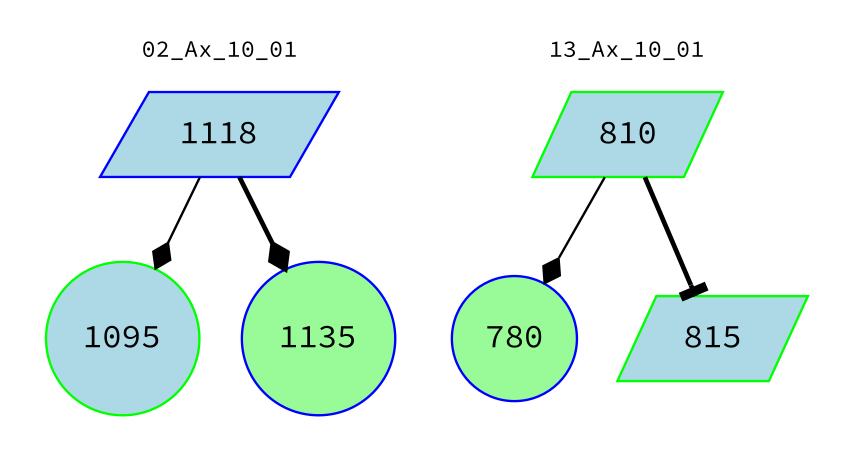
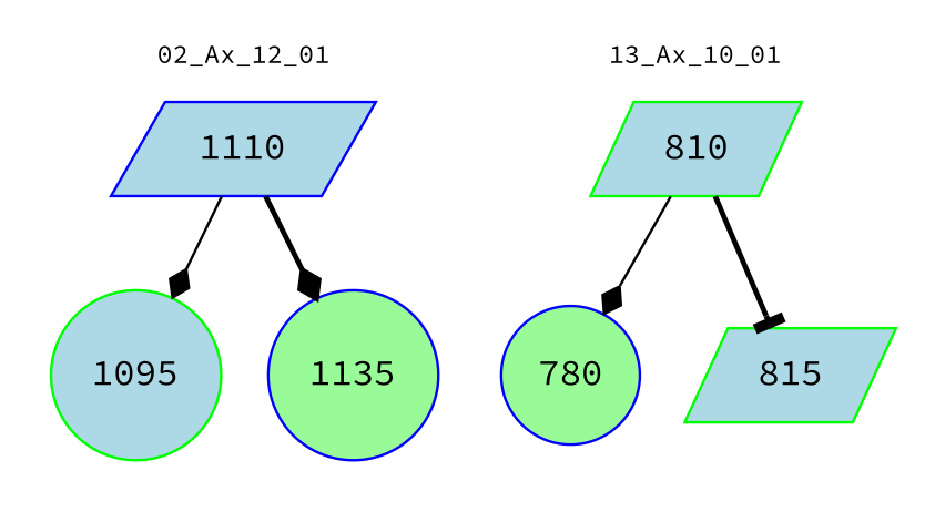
  digraph {
    fontname="Source Code Pro"
    node [color=blue fillcolor=lightblue fontname="Source Code Pro" shape=parallelogram style=filled]
    edge [arrowhead=diamond color=black fontname="Source Code Pro" style=solid]
-   n1 [label=1118]
+   n1 [label=1110]
    n2 [color=green label=1095 shape=circle]
    n3 [fillcolor=palegreen label=1135 shape=circle]
    n4 [color=green label=810]
    n5 [fillcolor=palegreen label=780 shape=circle]
    n6 [color=green label=815]
    subgraph cluster_1 {
      color=white
      fontsize=10
-     label="02_Ax_10_01"
+     label="02_Ax_12_01"
      n1
      n2
      n3
    }
    subgraph cluster_2 {
      color=white
      fontsize=10
      label="13_Ax_10_01"
      n4
      n5
      n6
    }
    n1 -> n2
    n1 -> n3 [style=bold]
    n4 -> n5
    n4 -> n6 [arrowhead=tee style=bold]
  }
